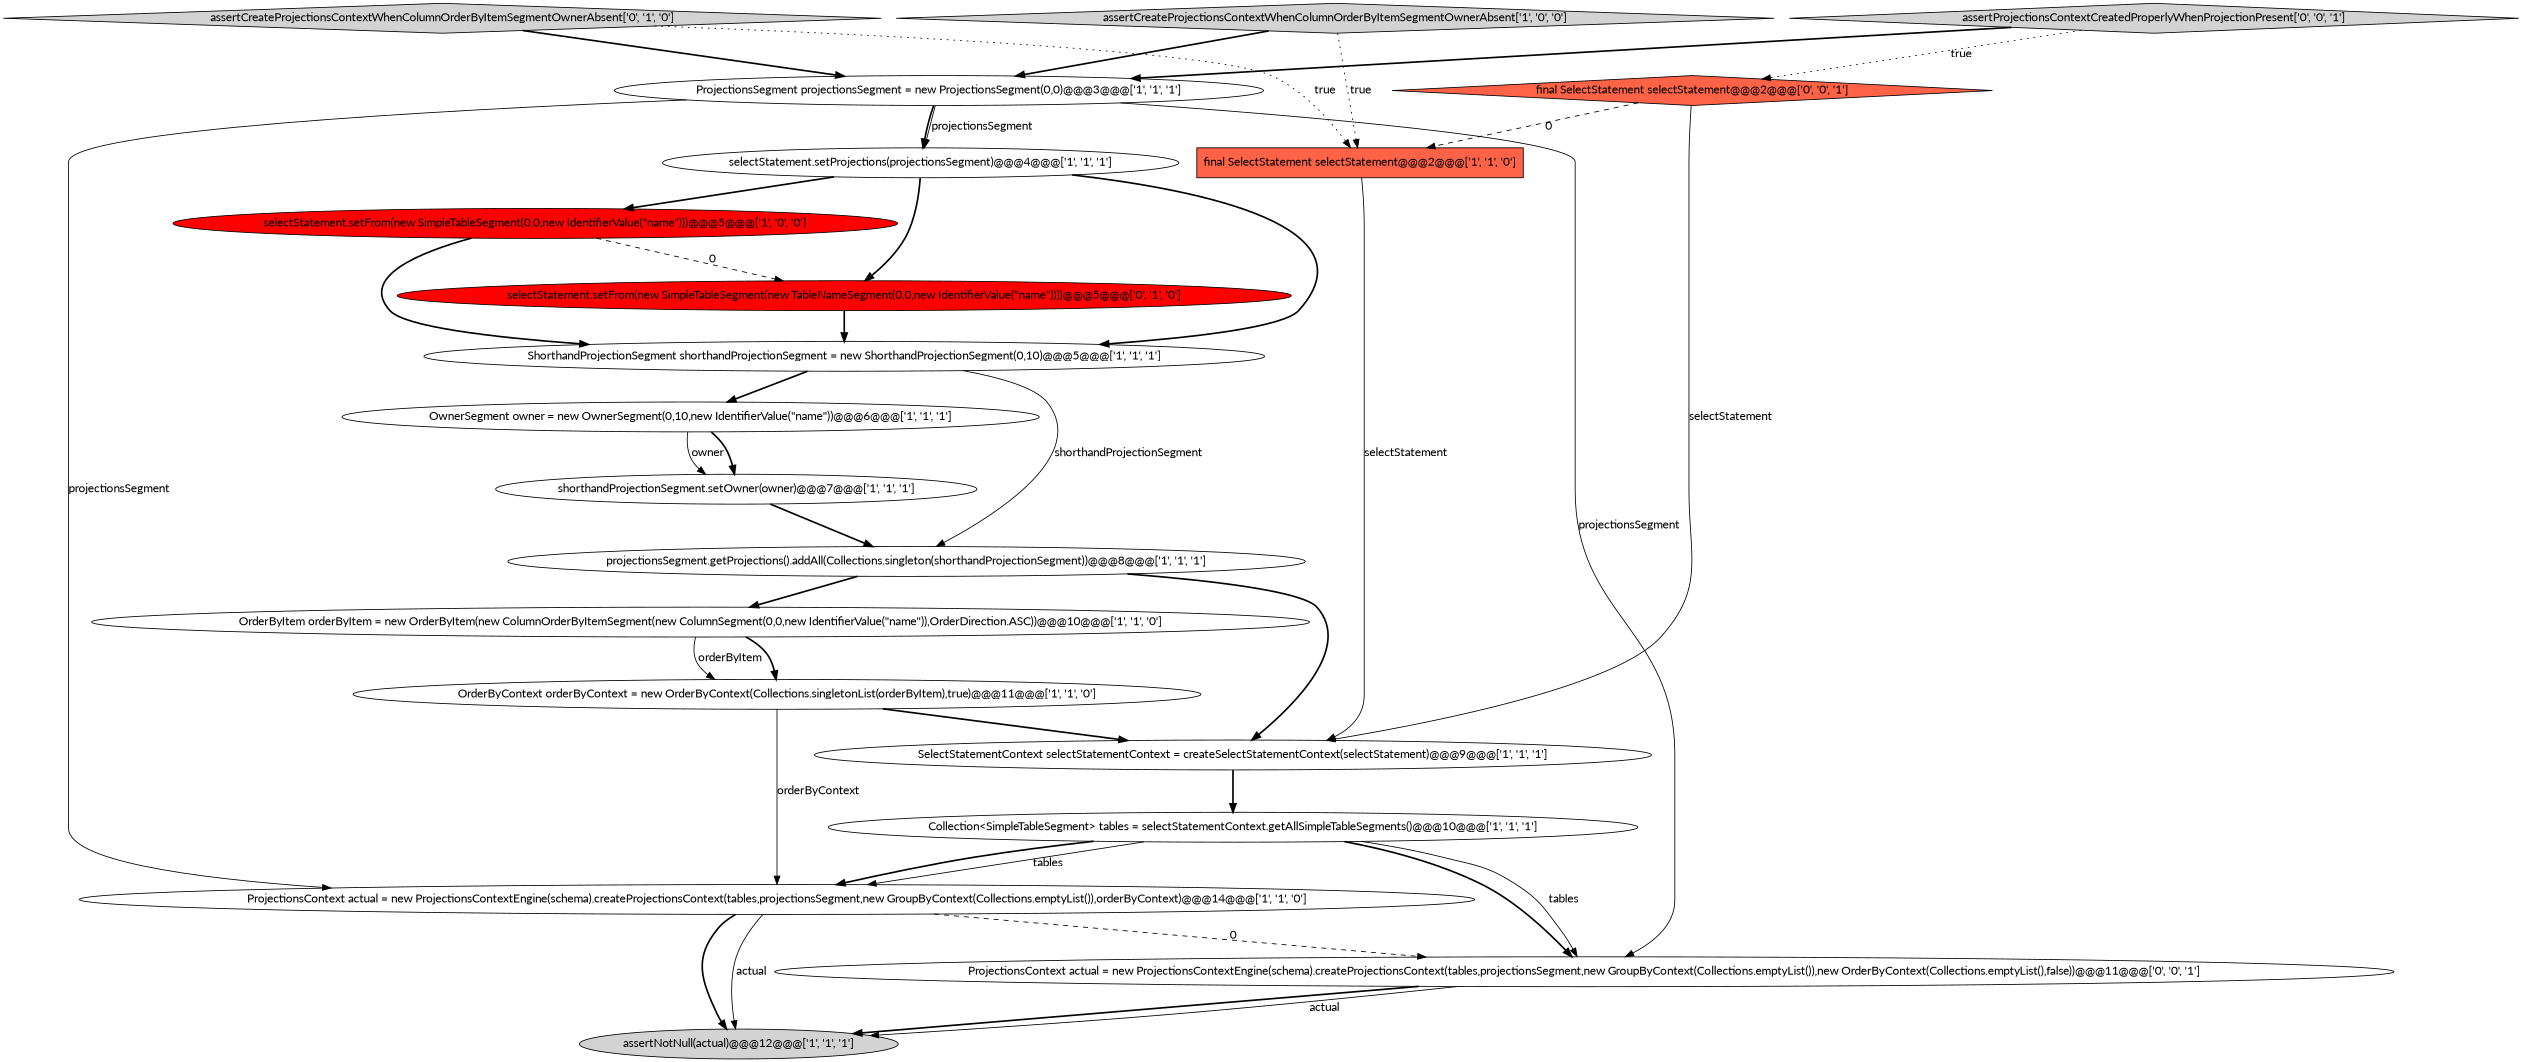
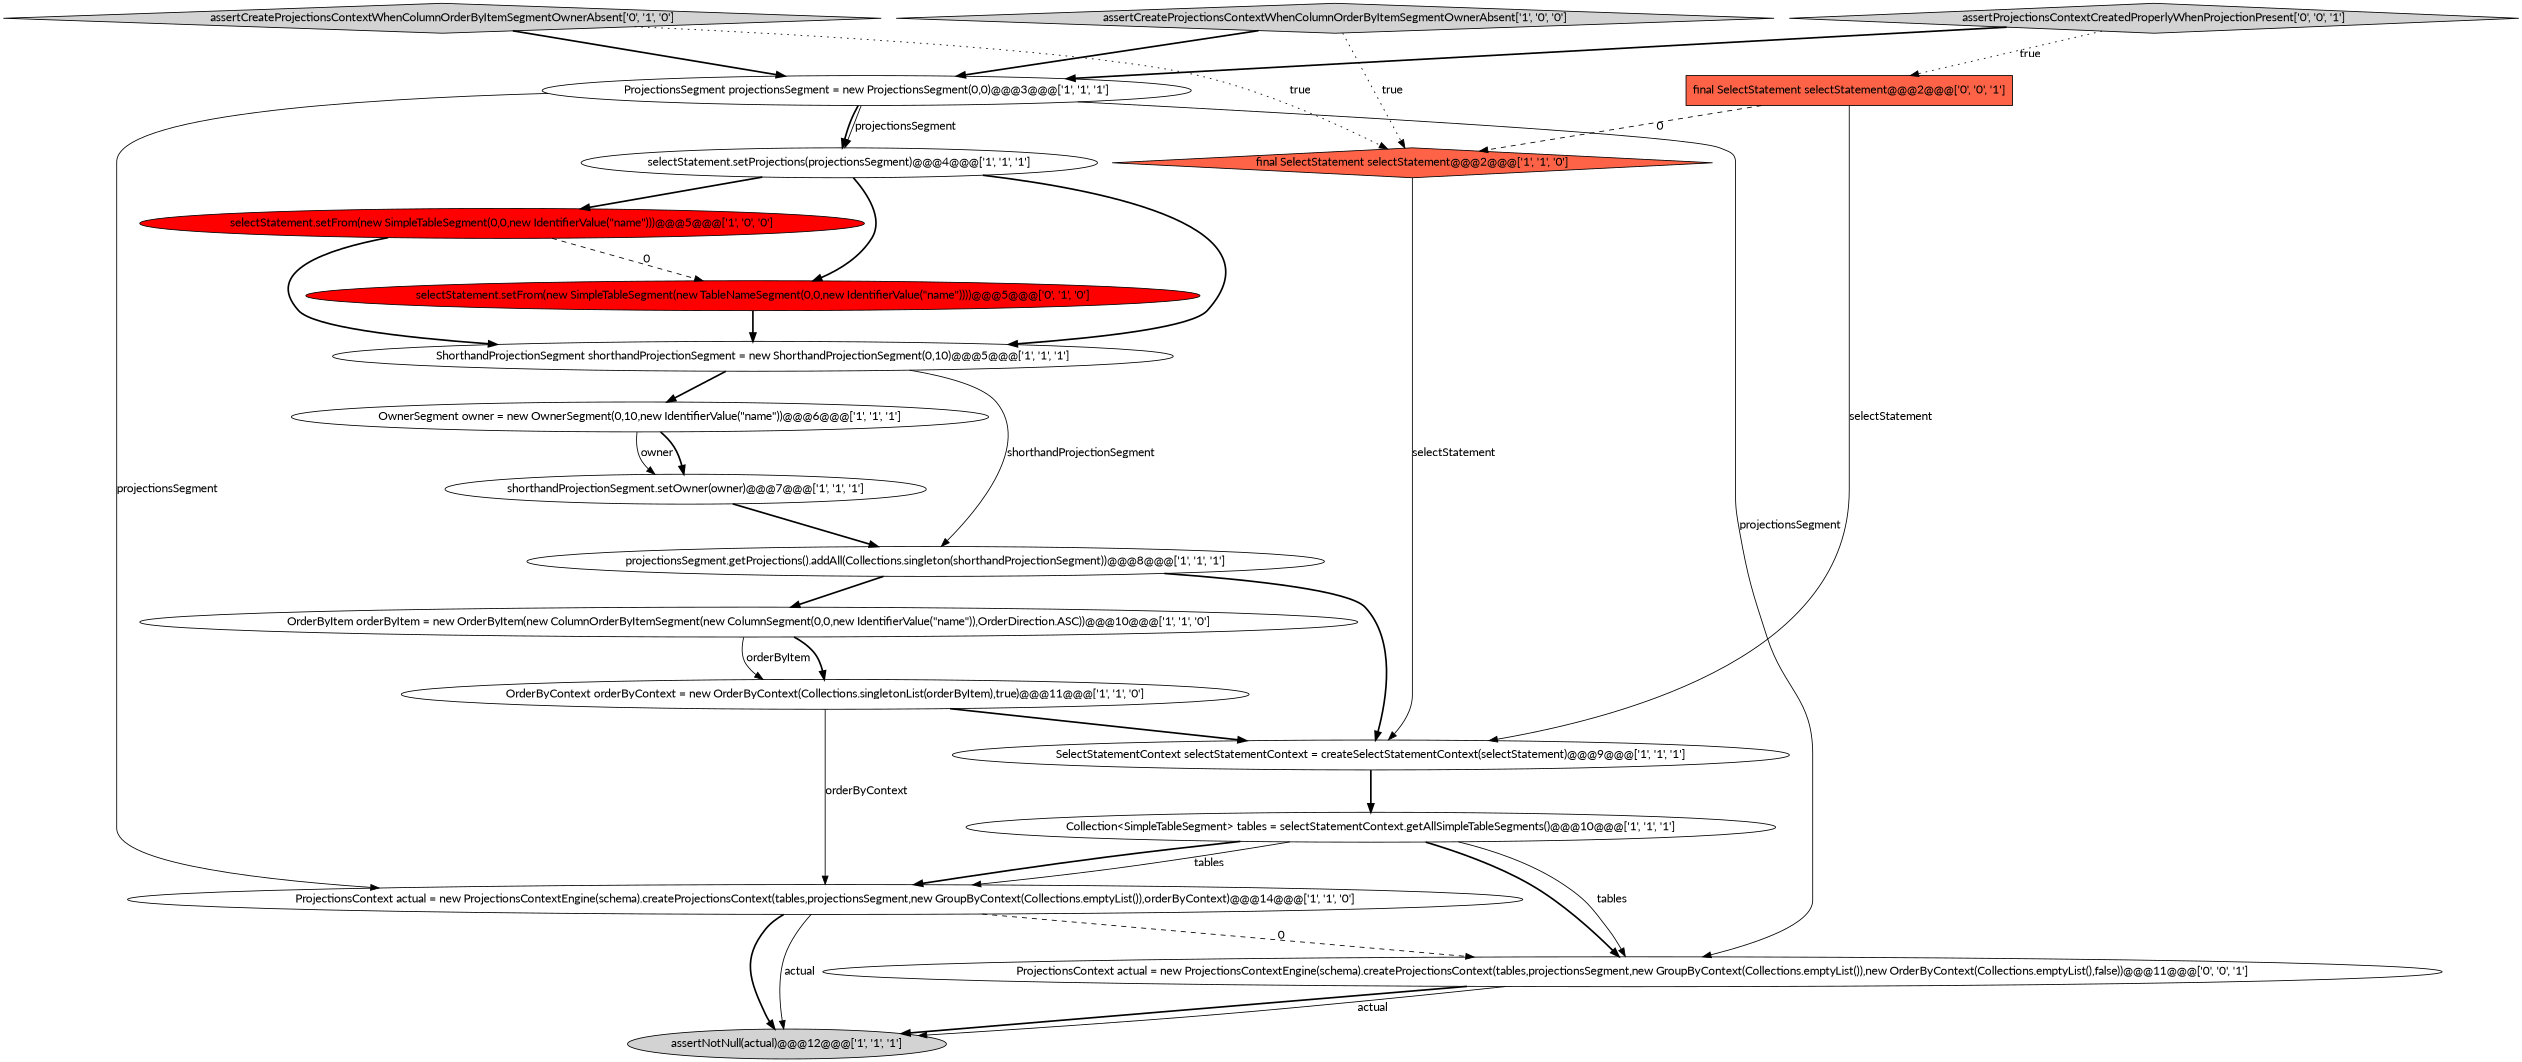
  digraph {
    fontname=Lato
    node [fillcolor=white fontname=Lato shape=ellipse style=filled]
    edge [fontname=Lato style=bold]
    n1 [label="shorthandProjectionSegment.setOwner(owner)@@@7@@@['1', '1', '1']"]
    n2 [label="projectionsSegment.getProjections().addAll(Collections.singleton(shorthandProjectionSegment))@@@8@@@['1', '1', '1']"]
    n3 [label="SelectStatementContext selectStatementContext = createSelectStatementContext(selectStatement)@@@9@@@['1', '1', '1']"]
    n4 [label="OrderByItem orderByItem = new OrderByItem(new ColumnOrderByItemSegment(new ColumnSegment(0,0,new IdentifierValue(\"name\")),OrderDirection.ASC))@@@10@@@['1', '1', '0']"]
    n5 [label="ProjectionsSegment projectionsSegment = new ProjectionsSegment(0,0)@@@3@@@['1', '1', '1']"]
    n6 [label="ProjectionsContext actual = new ProjectionsContextEngine(schema).createProjectionsContext(tables,projectionsSegment,new GroupByContext(Collections.emptyList()),new OrderByContext(Collections.emptyList(),false))@@@11@@@['0', '0', '1']"]
    n7 [label="selectStatement.setProjections(projectionsSegment)@@@4@@@['1', '1', '1']"]
    n8 [label="ProjectionsContext actual = new ProjectionsContextEngine(schema).createProjectionsContext(tables,projectionsSegment,new GroupByContext(Collections.emptyList()),orderByContext)@@@14@@@['1', '1', '0']"]
    n9 [fillcolor=lightgray label="assertNotNull(actual)@@@12@@@['1', '1', '1']"]
    n10 [label="ShorthandProjectionSegment shorthandProjectionSegment = new ShorthandProjectionSegment(0,10)@@@5@@@['1', '1', '1']"]
    n11 [fillcolor=red label="selectStatement.setFrom(new SimpleTableSegment(0,0,new IdentifierValue(\"name\")))@@@5@@@['1', '0', '0']"]
    n12 [fillcolor=red label="selectStatement.setFrom(new SimpleTableSegment(new TableNameSegment(0,0,new IdentifierValue(\"name\"))))@@@5@@@['0', '1', '0']"]
    n13 [fillcolor=lightgray label="assertCreateProjectionsContextWhenColumnOrderByItemSegmentOwnerAbsent['1', '0', '0']" shape=diamond]
-   n14 [fillcolor=tomato label="final SelectStatement selectStatement@@@2@@@['1', '1', '0']" shape=box]
+   n14 [fillcolor=tomato label="final SelectStatement selectStatement@@@2@@@['1', '1', '0']" shape=diamond]
    n15 [label="OwnerSegment owner = new OwnerSegment(0,10,new IdentifierValue(\"name\"))@@@6@@@['1', '1', '1']"]
    n16 [label="OrderByContext orderByContext = new OrderByContext(Collections.singletonList(orderByItem),true)@@@11@@@['1', '1', '0']"]
    n17 [label="Collection<SimpleTableSegment> tables = selectStatementContext.getAllSimpleTableSegments()@@@10@@@['1', '1', '1']"]
-   n18 [fillcolor=tomato label="final SelectStatement selectStatement@@@2@@@['0', '0', '1']" shape=diamond]
+   n18 [fillcolor=tomato label="final SelectStatement selectStatement@@@2@@@['0', '0', '1']" shape=box]
    n19 [fillcolor=lightgray label="assertProjectionsContextCreatedProperlyWhenProjectionPresent['0', '0', '1']" shape=diamond]
    n20 [fillcolor=lightgray label="assertCreateProjectionsContextWhenColumnOrderByItemSegmentOwnerAbsent['0', '1', '0']" shape=diamond]
    n1 -> n2
    n2 -> n3
    n2 -> n4
    n3 -> n17
    n4 -> n16
    n4 -> n16 [label=orderByItem style=solid]
    n5 -> n6 [label=projectionsSegment style=solid]
    n5 -> n7
    n5 -> n7 [label=projectionsSegment style=solid]
    n5 -> n8 [label=projectionsSegment style=solid]
    n6 -> n9
    n6 -> n9 [label=actual style=solid]
    n7 -> n10
    n7 -> n11
    n7 -> n12
    n8 -> n6 [label=0 style=dashed]
    n8 -> n9
    n8 -> n9 [label=actual style=solid]
    n10 -> n2 [label=shorthandProjectionSegment style=solid]
    n10 -> n15
    n11 -> n10
    n11 -> n12 [label=0 style=dashed]
    n12 -> n10
    n13 -> n5
    n13 -> n14 [label=true style=dotted]
    n14 -> n3 [label=selectStatement style=solid]
    n15 -> n1 [label=owner style=solid]
    n15 -> n1
    n16 -> n3
    n16 -> n8 [label=orderByContext style=solid]
    n17 -> n6
    n17 -> n6 [label=tables style=solid]
    n17 -> n8 [label=tables style=solid]
    n17 -> n8
    n18 -> n3 [label=selectStatement style=solid]
    n18 -> n14 [label=0 style=dashed]
    n19 -> n5
    n19 -> n18 [label=true style=dotted]
    n20 -> n5
    n20 -> n14 [label=true style=dotted]
  }
